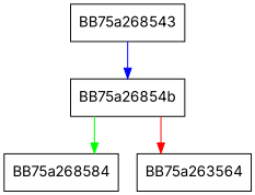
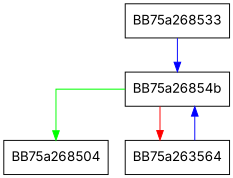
  digraph {
    fontname=Inter
    splines=ortho
    node [fontname=Inter shape=box]
    edge [color=blue fontname=Inter]
-   BB75a268543
+   BB75a268543 [label=BB75a268533]
    BB75a26854b
-   BB75a268504 [label=BB75a268584]
+   BB75a268504
    n4 [label=BB75a263564]
    BB75a268543 -> BB75a26854b
    BB75a26854b -> BB75a268504 [color=green]
    BB75a26854b -> n4 [color=red]
+   n4 -> BB75a26854b
  }
